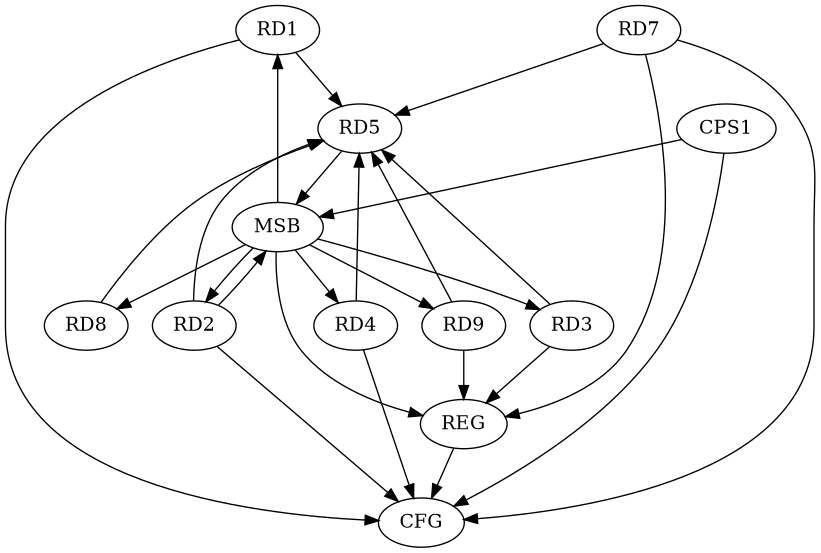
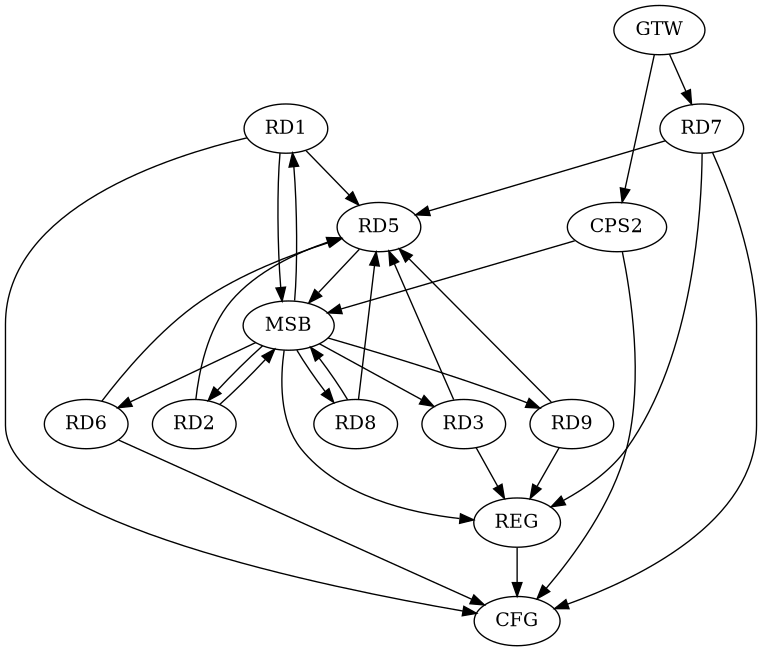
  strict digraph {
    n1 [label=RD1]
    n2 [label=RD5]
    n3 [label=MSB]
    n4 [label=CFG]
    n5 [label=RD2]
    n6 [label=RD3]
    n7 [label=REG]
-   n8 [label=RD4]
+   n8 [label=RD6]
    n9 [label=RD8]
    n10 [label=RD9]
    n11 [label=RD7]
-   n12 [label=CPS1]
+   n12 [label=CPS2]
+   n13 [label=GTW]
    n1 -> n2
+   n1 -> n3
    n1 -> n4
    n2 -> n3
    n3 -> n1
    n3 -> n5
    n3 -> n6
    n3 -> n7
    n3 -> n8
    n3 -> n9
    n3 -> n10
    n5 -> n2
    n5 -> n3
-   n5 -> n4
    n6 -> n2
    n6 -> n7
    n7 -> n4
    n8 -> n2
    n8 -> n4
    n9 -> n2
+   n9 -> n3
    n10 -> n2
    n10 -> n7
    n11 -> n2
    n11 -> n4
    n11 -> n7
    n12 -> n3
    n12 -> n4
+   n13 -> n11
+   n13 -> n12
  }
